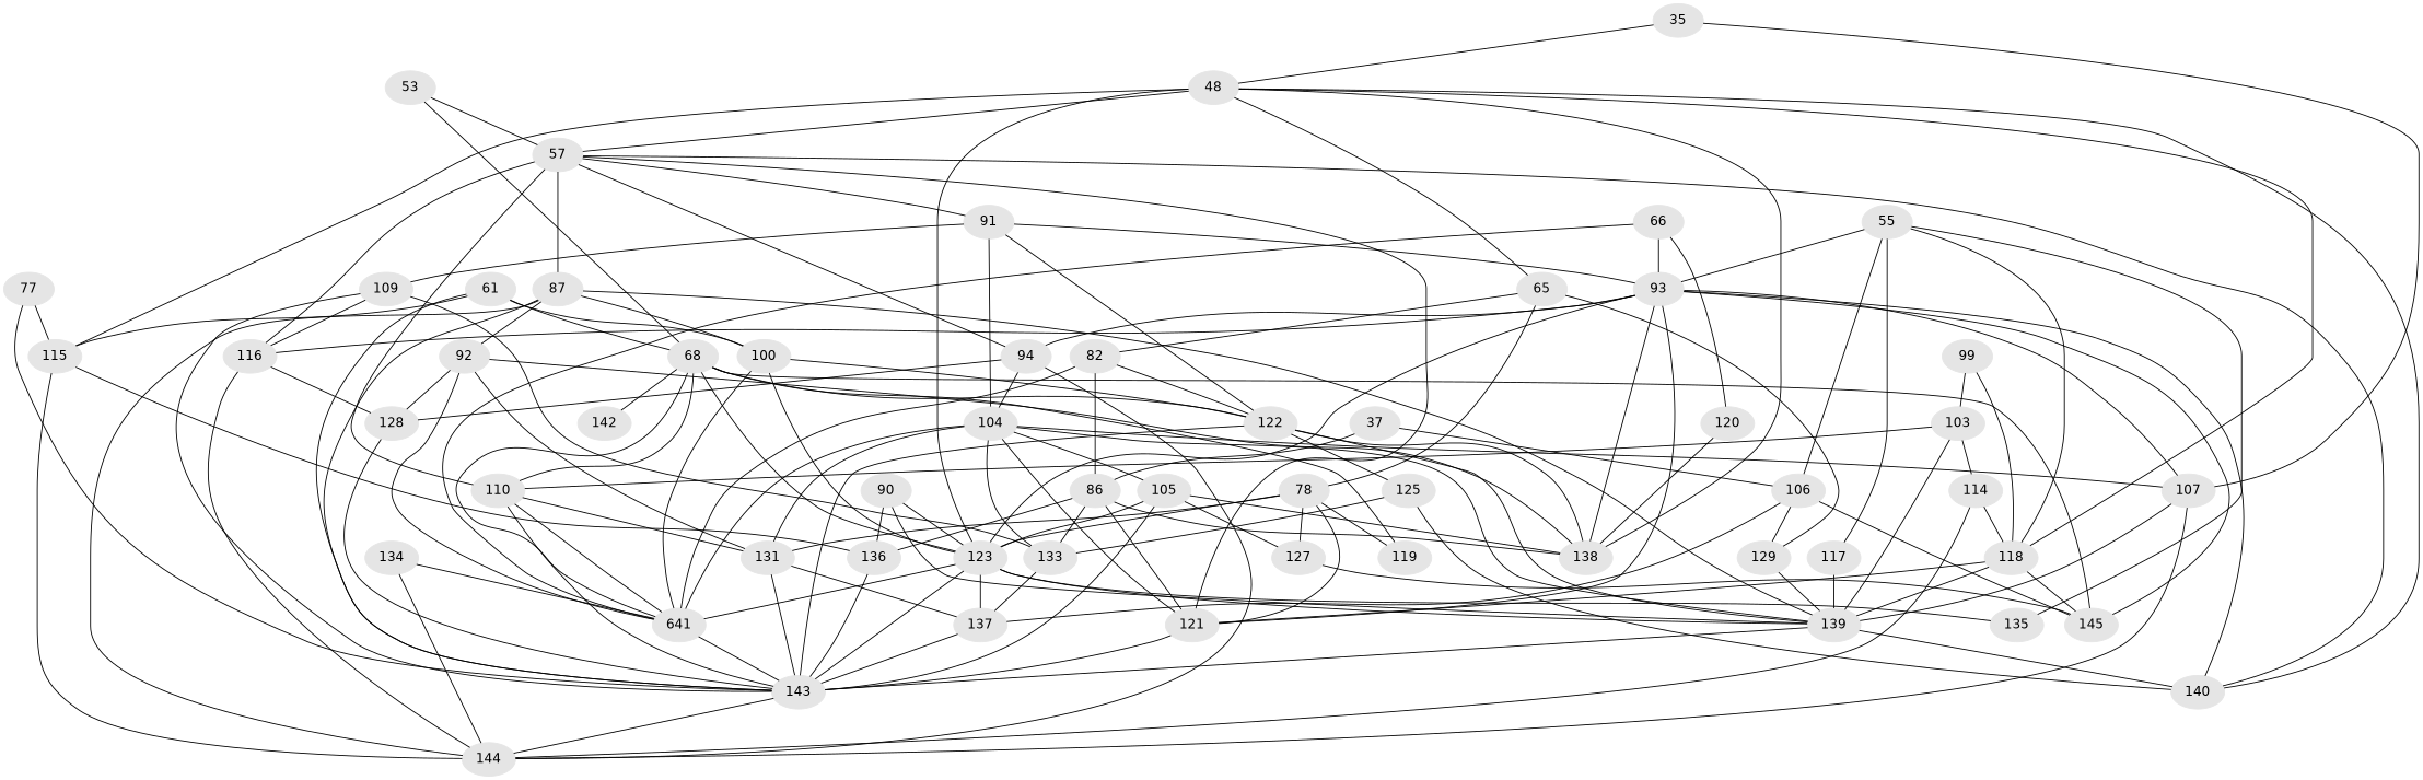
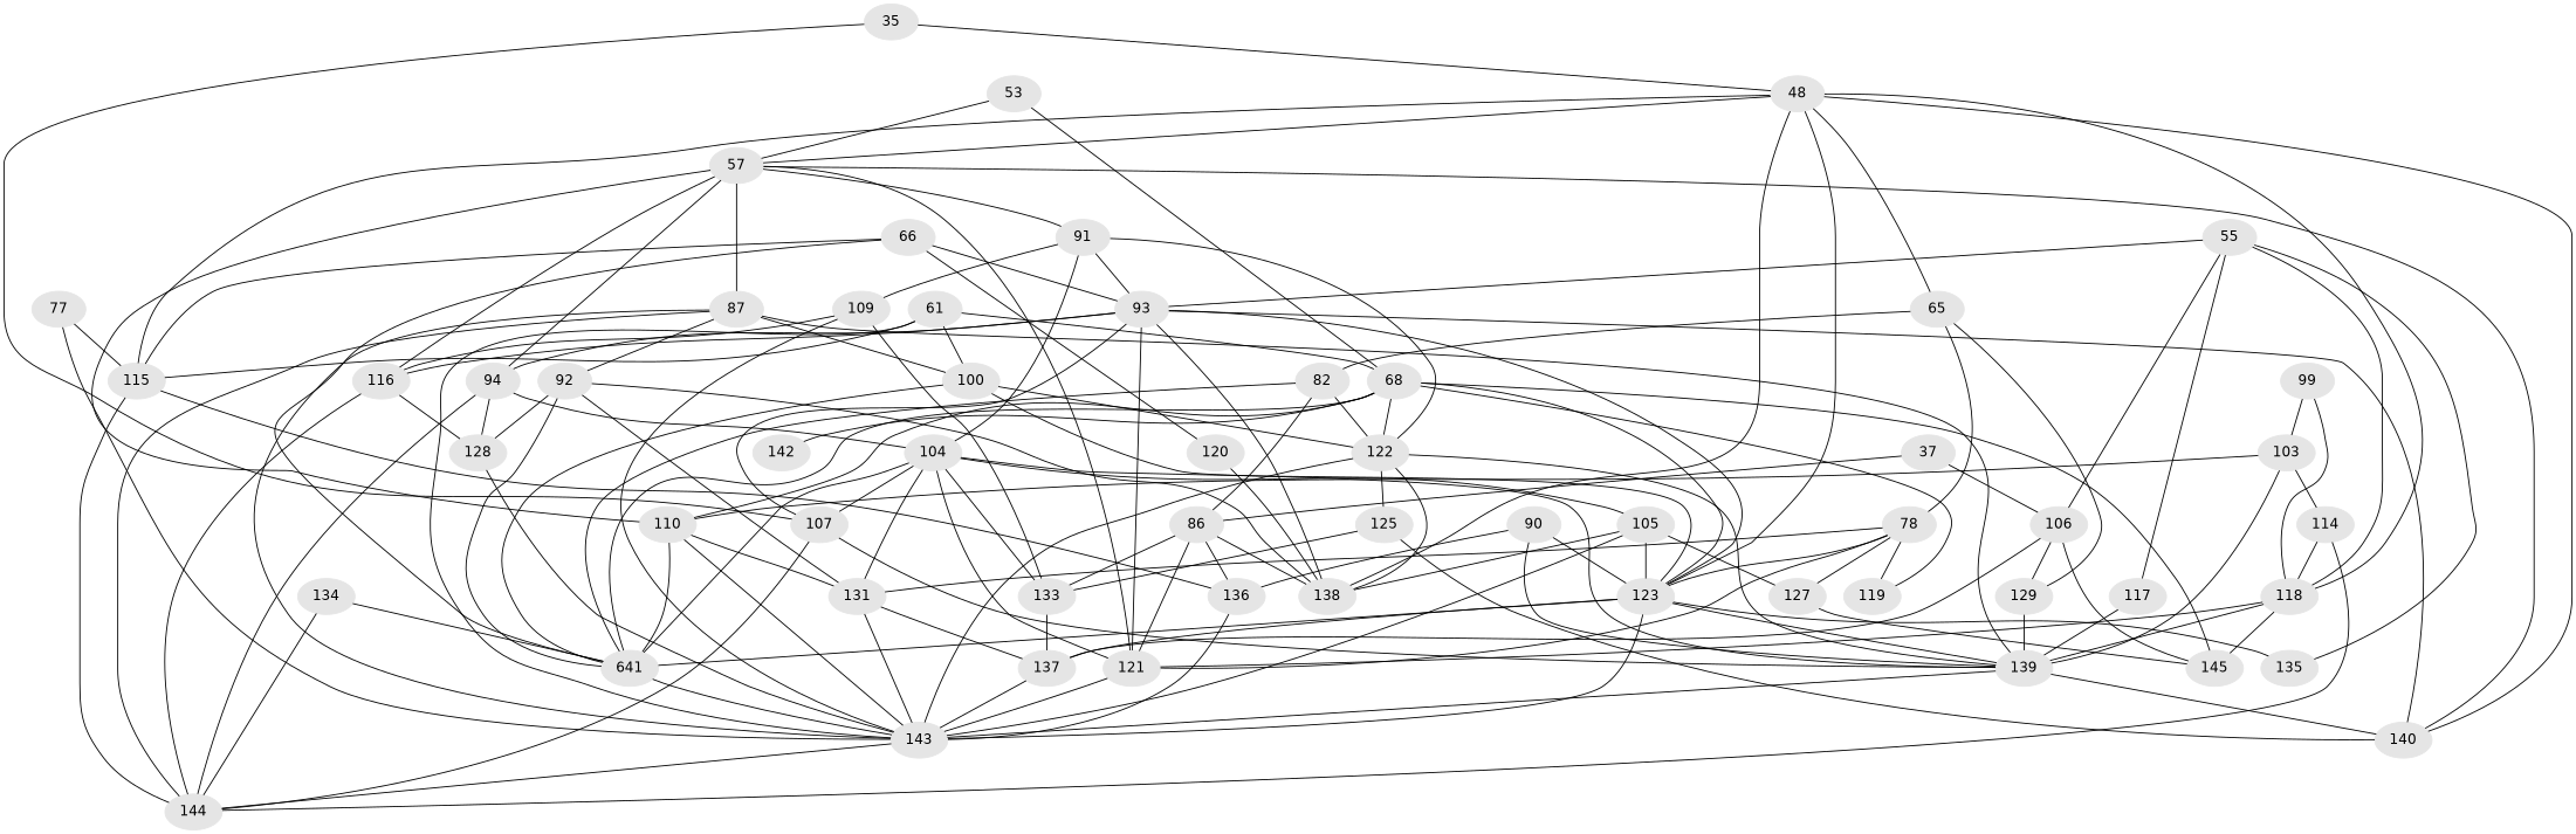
  graph {
    fontname="DejaVu Sans"
    node [color=gray90 fontname="DejaVu Sans" style=filled]
    edge [fontname="DejaVu Sans"]
    48 [super="+6+45"]
    57 [super="+32"]
    65
    115 [super="+71"]
    118 [super="+43"]
    123 [super="+69+89"]
    138 [super="+11+101"]
    140 [super="+44+33"]
    35
    107 [super="+24"]
    139 [super="+12+132"]
    144 [super="+23+124"]
    86 [super="+80"]
    121 [super="+113"]
    133
    136
    37
    106 [super="+59"]
    129
    145 [super="+64"]
    137 [super="+7"]
    87 [super="+14+30"]
    91 [super="+84+73"]
    94 [super="+36"]
    110 [super="+54"]
    116 [super="+63+111"]
    82
    78 [super="+47"]
    135
    143 [super="+97+67+130"]
    n31 [label=641 super="+98+126"]
    122 [super="+85+95"]
    90
    53
    68 [super="+20+19"]
    119
    142
    93 [super="+10+34"]
    55
    117
    100
    92 [super="+46"]
    104 [super="+75+41+49"]
    109 [super="+39"]
    128
    131 [super="+74+51"]
    61
    127
    66
    120
    125 [super="+70"]
    77
    105 [super="+8+31"]
    99
    103
    114
    134
    48 -- 57
    48 -- 65
    48 -- 115 [weight=2]
    48 -- 118
    48 -- 123 [weight=2]
    48 -- 138
    48 -- 140
    57 -- 140
    57 -- 121
    57 -- 87 [weight=2]
    57 -- 91
    57 -- 94
    57 -- 110
    57 -- 116 [weight=2]
    65 -- 129
    65 -- 82
    65 -- 78
    115 -- 144
    115 -- 136
    118 -- 139 [weight=3]
    118 -- 121
    118 -- 145
    123 -- 139
    123 -- 137
    123 -- 135
    123 -- 143
    123 -- n31 [weight=3]
    35 -- 48
    35 -- 107
    107 -- 139 [weight=2]
    107 -- 144
    139 -- 140 [weight=3]
    139 -- 143
    86 -- 138
    86 -- 121
    86 -- 133
    86 -- 136
    121 -- 143 [weight=3]
    133 -- 137
    136 -- 143
    37 -- 86
    37 -- 106
    106 -- 129
    106 -- 145
    106 -- 137
    129 -- 139 [weight=2]
    137 -- 143
    87 -- 139 [weight=2]
    87 -- 144 [weight=3]
    87 -- 143
    87 -- 100 [weight=2]
    87 -- 92
    91 -- 122
    91 -- 93
    91 -- 104
    91 -- 109 [weight=2]
    94 -- 144 [weight=2]
    94 -- 104
    94 -- 128
    110 -- 143
    110 -- n31
    110 -- 131 [weight=2]
    116 -- 144
    116 -- 128 [weight=2]
    82 -- 86 [weight=2]
    82 -- n31
    82 -- 122
    78 -- 123 [weight=2]
    78 -- 121
    78 -- 119
    78 -- 131
    78 -- 127
    143 -- 144 [weight=2]
    n31 -- 143 [weight=2]
    122 -- 138
    122 -- 139 [weight=2]
    122 -- 143 [weight=4]
    122 -- 125
    90 -- 123
    90 -- 139
    90 -- 136
    53 -- 57
    53 -- 68
    68 -- 123
    68 -- 145 [weight=3]
    68 -- 110
    68 -- n31 [weight=2]
    68 -- 122
    68 -- 119
    68 -- 142 [weight=2]
    93 -- 123
    93 -- 138 [weight=2]
    93 -- 140
    93 -- 107
    93 -- 121 [weight=2]
-   93 -- 145 [weight=2]
    93 -- 94
    93 -- 116
    55 -- 118 [weight=2]
    55 -- 106 [weight=2]
    55 -- 135
    55 -- 93
    55 -- 117
    117 -- 139 [weight=2]
    100 -- 123 [weight=2]
    100 -- n31
    100 -- 122
    92 -- 138
    92 -- n31
    92 -- 128
    92 -- 131
    104 -- 107
    104 -- 139
    104 -- 121
    104 -- 133
    104 -- n31 [weight=2]
    104 -- 131 [weight=2]
    104 -- 105
    109 -- 133
    109 -- 116
    109 -- 143
    128 -- 143
    131 -- 137
    131 -- 143 [weight=2]
    61 -- 115
    61 -- 143
    61 -- 68
    61 -- 100
    127 -- 145
+   66 -- 115
    66 -- n31
    66 -- 93
    66 -- 120
    120 -- 138
    125 -- 140 [weight=2]
    125 -- 133
    77 -- 115
    77 -- 143
    105 -- 123 [weight=3]
    105 -- 138
    105 -- 143
    105 -- 127
    99 -- 118
    99 -- 103
    103 -- 139
    103 -- 110
    103 -- 114
    114 -- 118
    114 -- 144
    134 -- 144
    134 -- n31
  }
